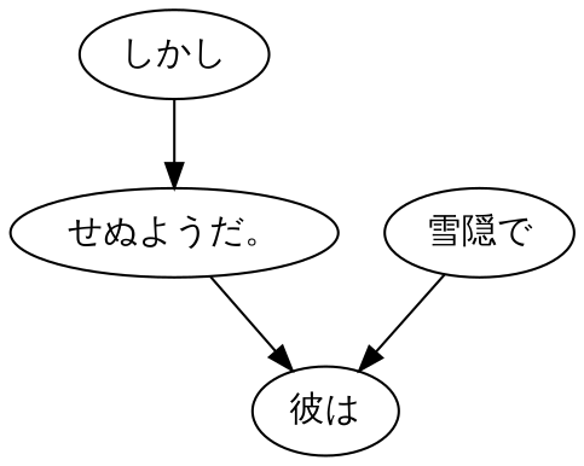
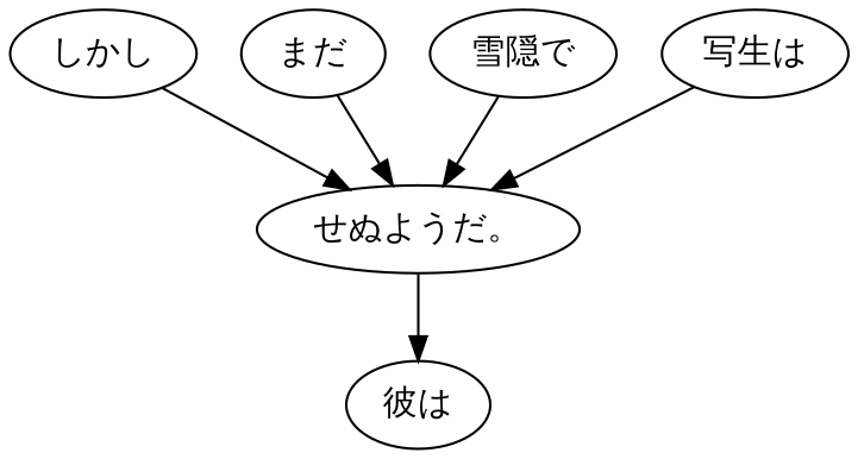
  digraph {
    fontname="DejaVu Serif"
    node [fontname="DejaVu Serif"]
    edge [fontname="DejaVu Serif"]
    n1 [label="しかし"]
    n2 [label="せぬようだ。"]
    n3 [label="彼は"]
+   n4 [label="まだ"]
    n5 [label="雪隠で"]
+   n6 [label="写生は"]
    n1 -> n2
    n2 -> n3
-   n5 -> n3
+   n4 -> n2
+   n5 -> n2
+   n6 -> n2
  }
